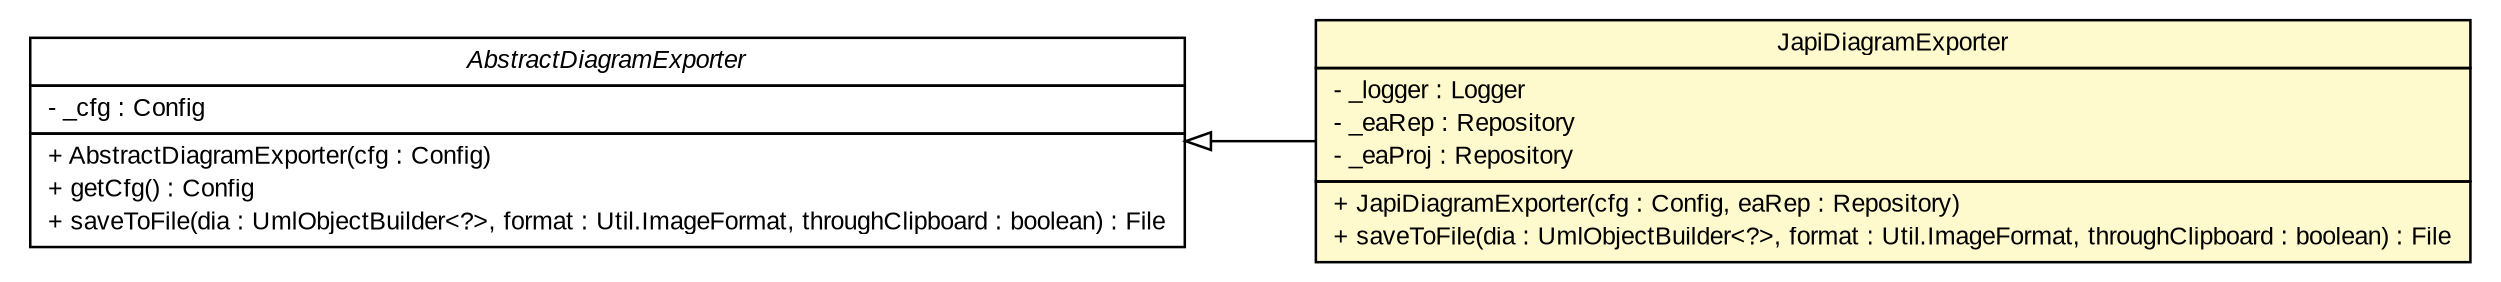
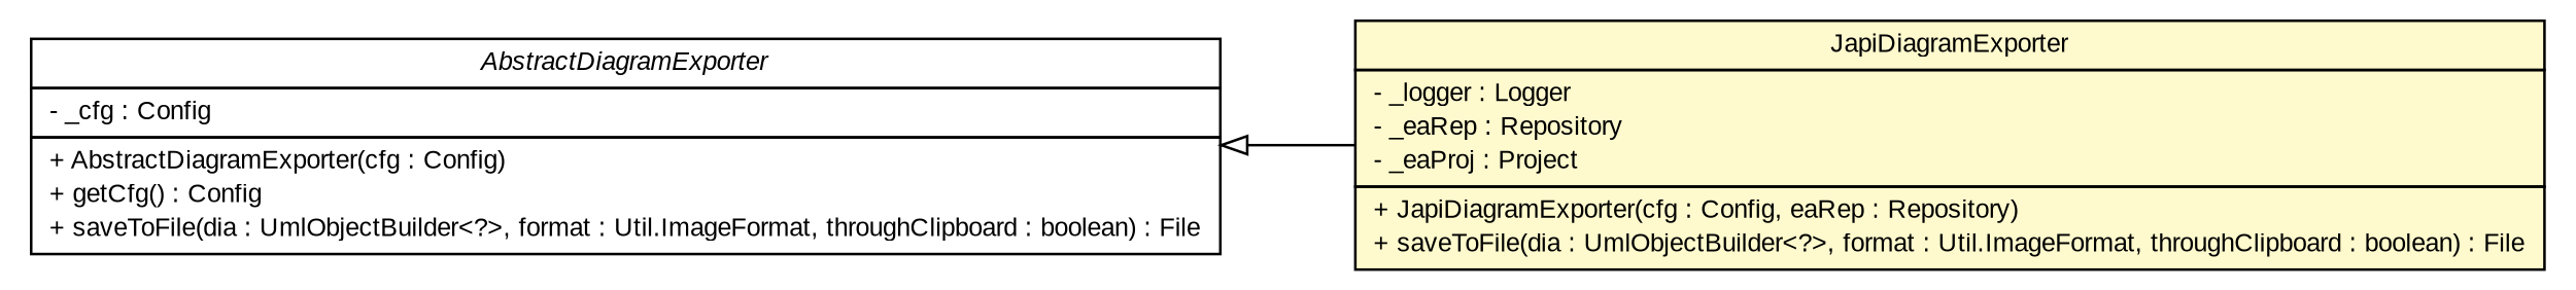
  digraph {
    nodesep=0.25
    ranksep=0.5
    rankdir=LR
    node [fontcolor=black fontname=arial fontsize=10.0 shape=plaintext]
    n1 [label=<<table title="org.tanjakostic.jcleancim.builder.AbstractDiagramExporter" border="0" cellborder="1" cellspacing="0" cellpadding="2" port="p" href="../../AbstractDiagramExporter.html"> 		<tr><td><table border="0" cellspacing="0" cellpadding="1"> <tr><td align="center" balign="center"><font face="Arial Italic"> AbstractDiagramExporter </font></td></tr> 		</table></td></tr> 		<tr><td><table border="0" cellspacing="0" cellpadding="1"> <tr><td align="left" balign="left"> - _cfg : Config </td></tr> 		</table></td></tr> 		<tr><td><table border="0" cellspacing="0" cellpadding="1"> <tr><td align="left" balign="left"> + AbstractDiagramExporter(cfg : Config) </td></tr> <tr><td align="left" balign="left"> + getCfg() : Config </td></tr> <tr><td align="left" balign="left"> + saveToFile(dia : UmlObjectBuilder&lt;?&gt;, format : Util.ImageFormat, throughClipboard : boolean) : File </td></tr> 		</table></td></tr> 		</table>>]
-   n2 [label=<<table title="org.tanjakostic.jcleancim.builder.ea.japi.JapiDiagramExporter" border="0" cellborder="1" cellspacing="0" cellpadding="2" port="p" bgcolor="lemonChiffon" href="./JapiDiagramExporter.html"> 		<tr><td><table border="0" cellspacing="0" cellpadding="1"> <tr><td align="center" balign="center"> JapiDiagramExporter </td></tr> 		</table></td></tr> 		<tr><td><table border="0" cellspacing="0" cellpadding="1"> <tr><td align="left" balign="left"> - _logger : Logger </td></tr> <tr><td align="left" balign="left"> - _eaRep : Repository </td></tr> <tr><td align="left" balign="left"> - _eaProj : Repository </td></tr> 		</table></td></tr> 		<tr><td><table border="0" cellspacing="0" cellpadding="1"> <tr><td align="left" balign="left"> + JapiDiagramExporter(cfg : Config, eaRep : Repository) </td></tr> <tr><td align="left" balign="left"> + saveToFile(dia : UmlObjectBuilder&lt;?&gt;, format : Util.ImageFormat, throughClipboard : boolean) : File </td></tr> 		</table></td></tr> 		</table>>]
+   n2 [label=<<table title="org.tanjakostic.jcleancim.builder.ea.japi.JapiDiagramExporter" border="0" cellborder="1" cellspacing="0" cellpadding="2" port="p" bgcolor="lemonChiffon" href="./JapiDiagramExporter.html"> 		<tr><td><table border="0" cellspacing="0" cellpadding="1"> <tr><td align="center" balign="center"> JapiDiagramExporter </td></tr> 		</table></td></tr> 		<tr><td><table border="0" cellspacing="0" cellpadding="1"> <tr><td align="left" balign="left"> - _logger : Logger </td></tr> <tr><td align="left" balign="left"> - _eaRep : Repository </td></tr> <tr><td align="left" balign="left"> - _eaProj : Project </td></tr> 		</table></td></tr> 		<tr><td><table border="0" cellspacing="0" cellpadding="1"> <tr><td align="left" balign="left"> + JapiDiagramExporter(cfg : Config, eaRep : Repository) </td></tr> <tr><td align="left" balign="left"> + saveToFile(dia : UmlObjectBuilder&lt;?&gt;, format : Util.ImageFormat, throughClipboard : boolean) : File </td></tr> 		</table></td></tr> 		</table>>]
    n1 -> n2 [arrowtail=empty dir=back fontname=arial fontsize=10 headport=p labelfontname=arial labelfontsize=10 tailport=p]
  }
